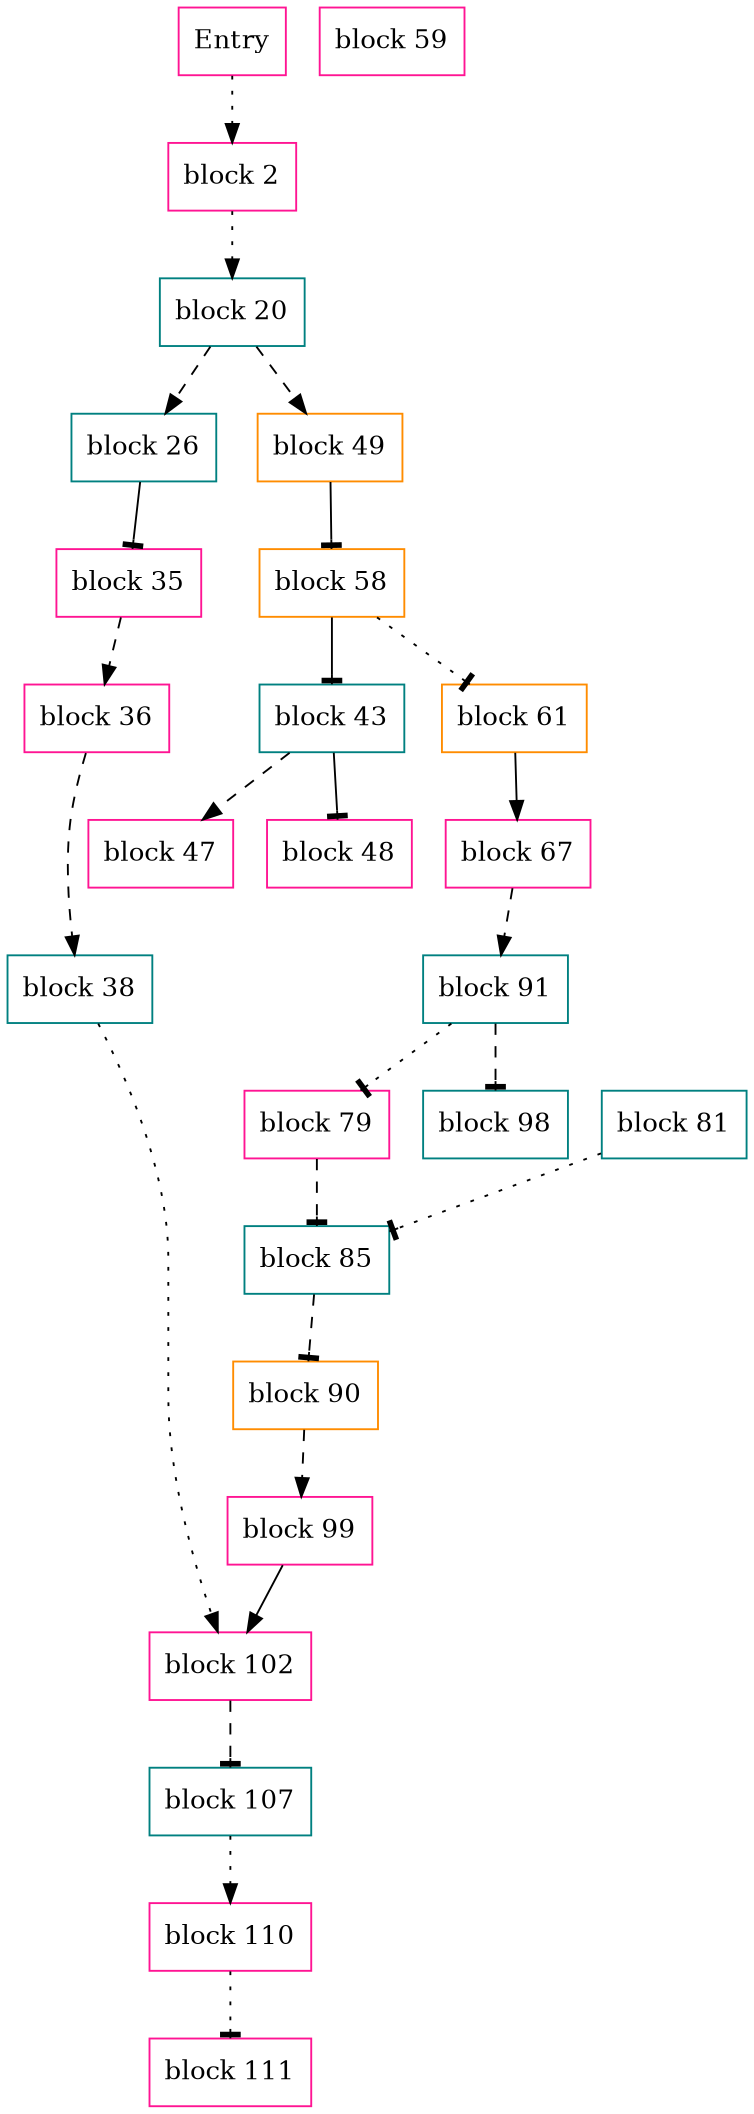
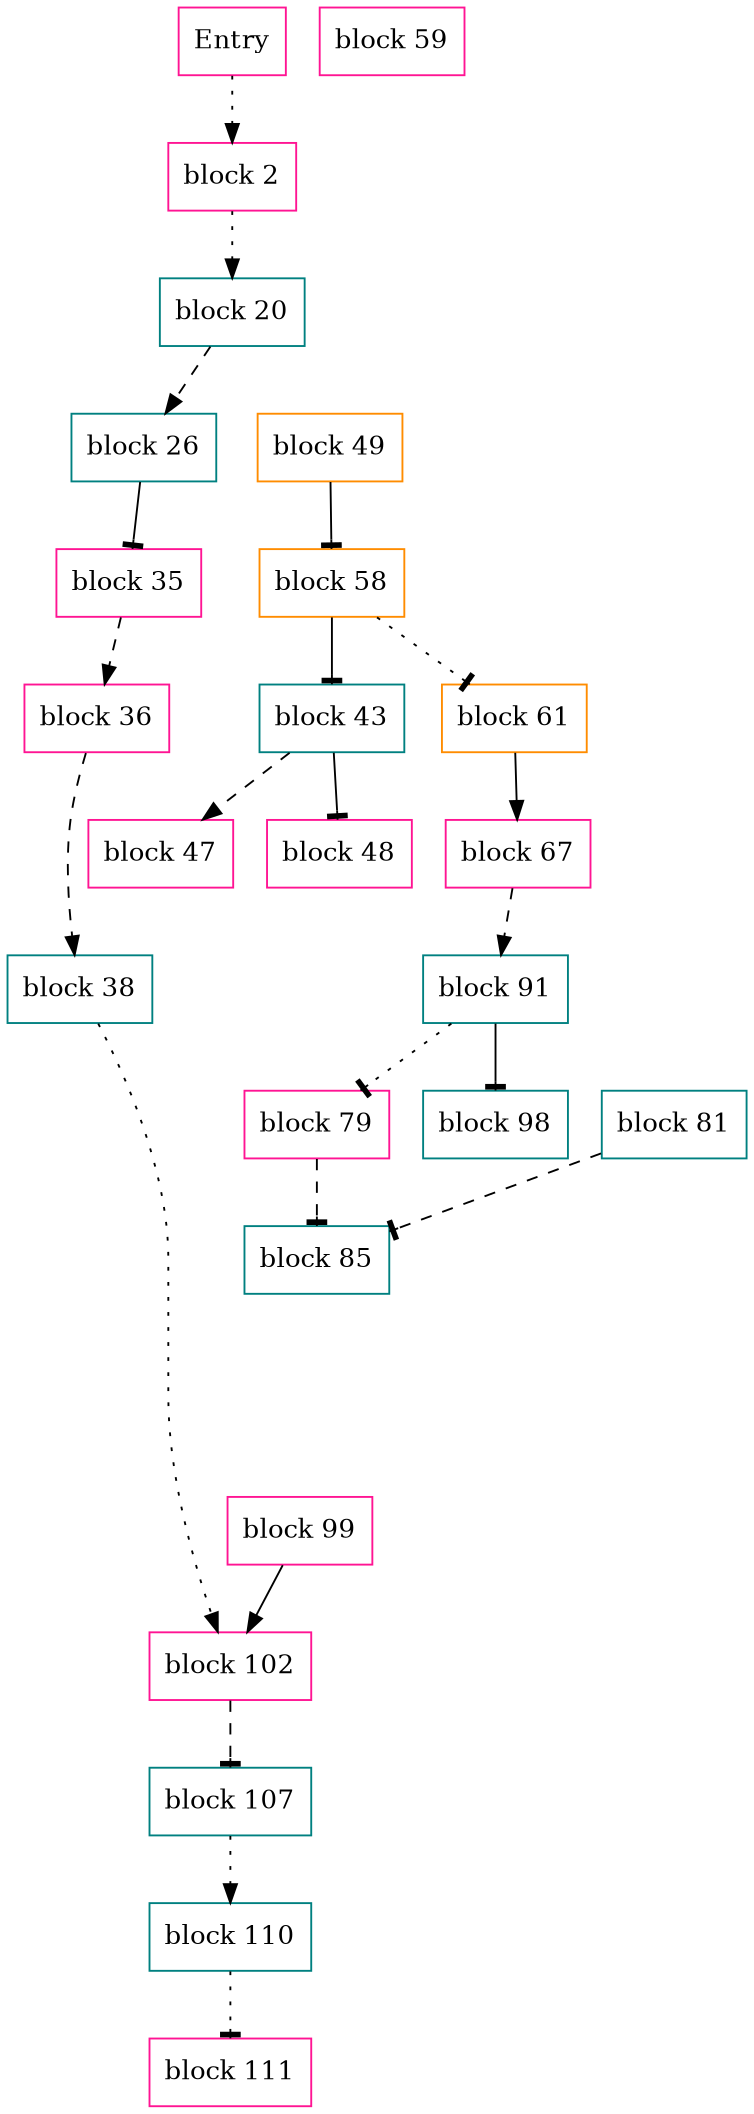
  digraph {
    node [color=deeppink shape=box]
    edge [arrowhead=normal style=dashed]
    n1 [label=Entry]
    n2 [label="block 2"]
    n3 [color=teal label="block 20"]
    n4 [color=teal label="block 26"]
    n5 [color=darkorange label="block 49"]
    n6 [label="block 35"]
    n7 [color=darkorange label="block 58"]
    n8 [label="block 36"]
    n9 [color=teal label="block 38"]
    n10 [label="block 102"]
    n11 [color=teal label="block 107"]
    n12 [color=teal label="block 43"]
    n13 [label="block 47"]
    n14 [label="block 48"]
    n15 [color=darkorange label="block 61"]
    n16 [label="block 67"]
    n17 [label="block 59"]
    n18 [color=teal label="block 91"]
    n19 [label="block 79"]
    n20 [color=teal label="block 98"]
    n21 [color=teal label="block 85"]
-   n22 [color=darkorange label="block 90"]
    n23 [color=teal label="block 81"]
    n24 [label="block 99"]
-   n25 [label="block 110"]
+   n25 [color=teal label="block 110"]
    n26 [label="block 111"]
    n1 -> n2 [style=dotted]
    n2 -> n3 [style=dotted]
    n3 -> n4
-   n3 -> n5
    n4 -> n6 [arrowhead=tee style=solid]
    n5 -> n7 [arrowhead=tee style=solid]
    n6 -> n8
    n7 -> n12 [arrowhead=tee style=solid]
    n7 -> n15 [arrowhead=tee style=dotted]
    n8 -> n9
    n9 -> n10 [style=dotted]
    n10 -> n11 [arrowhead=tee]
    n11 -> n25 [style=dotted]
    n12 -> n13
    n12 -> n14 [arrowhead=tee style=solid]
    n15 -> n16 [style=solid]
    n16 -> n18
    n18 -> n19 [arrowhead=tee style=dotted]
-   n18 -> n20 [arrowhead=tee]
+   n18 -> n20 [arrowhead=tee style=solid]
    n19 -> n21 [arrowhead=tee]
-   n21 -> n22 [arrowhead=tee]
-   n22 -> n24
-   n23 -> n21 [arrowhead=tee style=dotted]
+   n23 -> n21 [arrowhead=tee]
    n24 -> n10 [style=solid]
    n25 -> n26 [arrowhead=tee style=dotted]
  }
